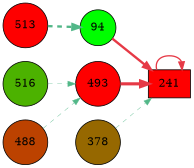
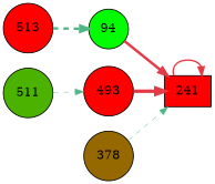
  digraph {
    rankdir=LR
    node [fillcolor="#fe0000" shape=circle style=filled]
    edge [color="#52b788" penwidth=0.50 style=dashed]
    n1 [label=513]
    n2 [fillcolor="#00fe00" label=94]
    n3 [label=241 shape=box]
-   n4 [fillcolor="#4cb200" label=516]
+   n4 [fillcolor="#4cb200" label=511]
    n5 [label=493]
-   n6 [fillcolor="#bc4200" label=488]
    n7 [fillcolor="#966800" label=378]
    n1 -> n2 [penwidth=3.00]
    n2 -> n3 [color="#e63946" penwidth=3.03 style=""]
    n3 -> n3 [color="#e63946" penwidth=1.69 style=""]
    n4 -> n5
    n5 -> n3 [color="#e63946" penwidth=4.00 style=""]
-   n6 -> n5
    n7 -> n3
  }
